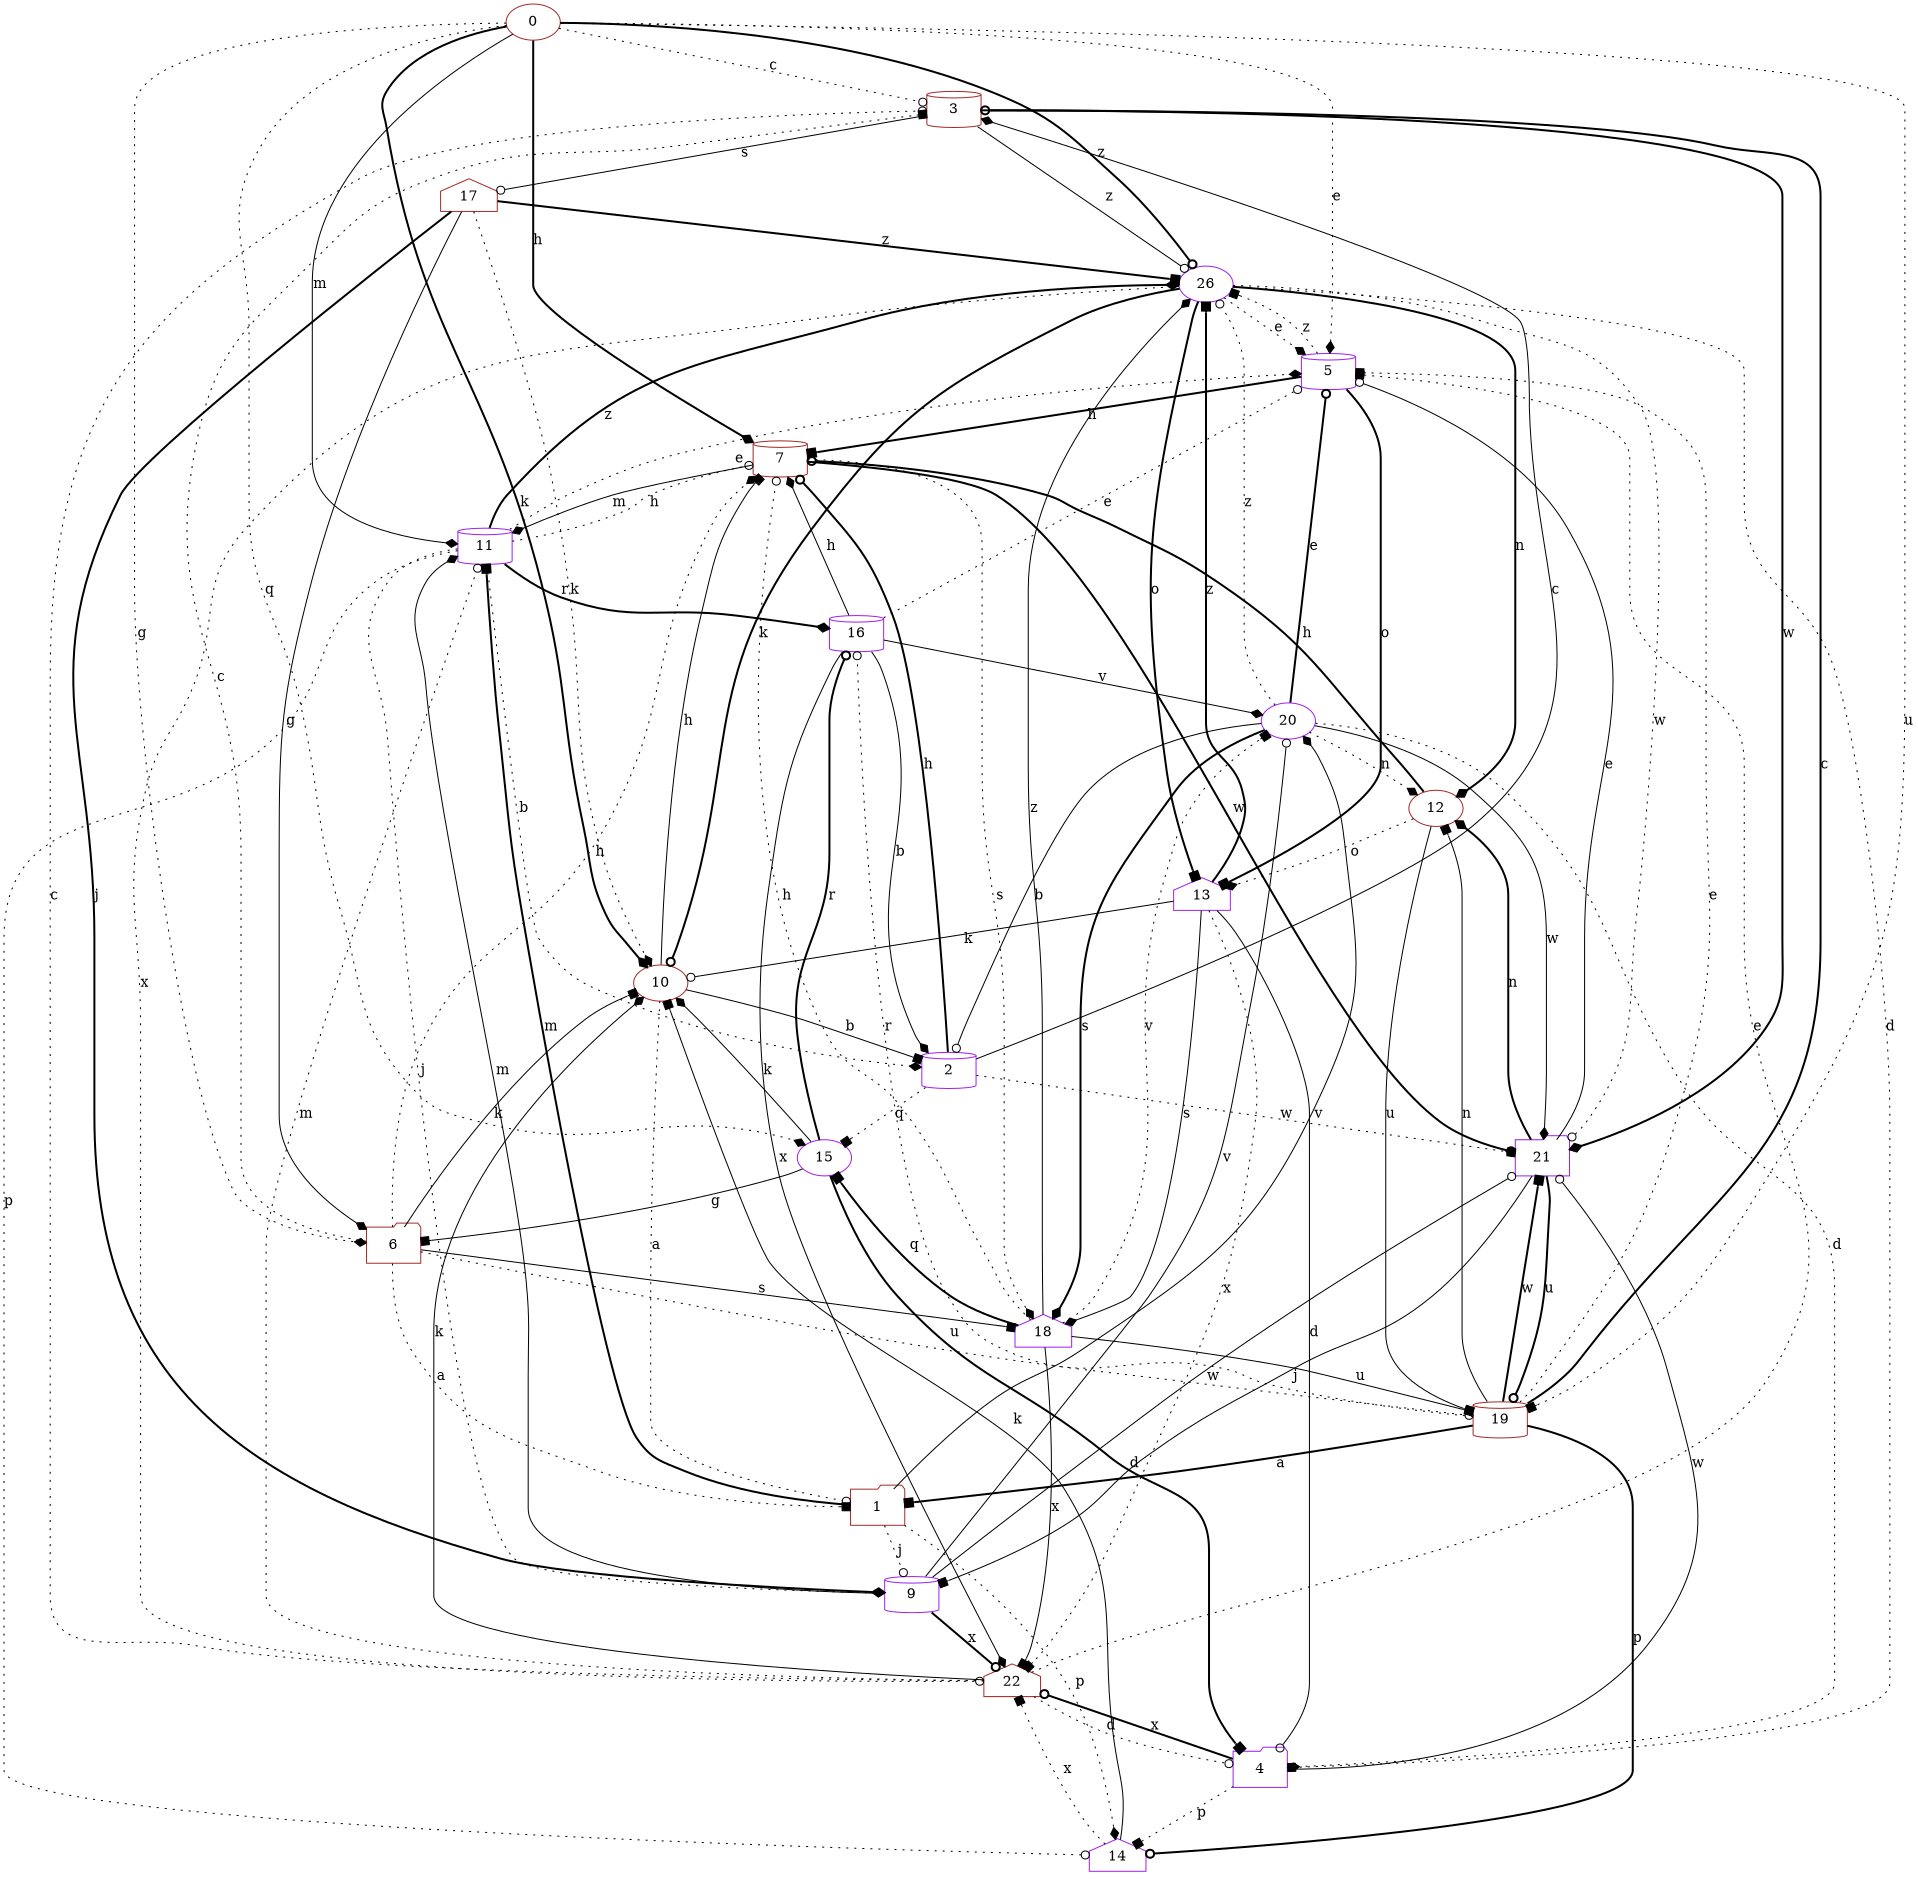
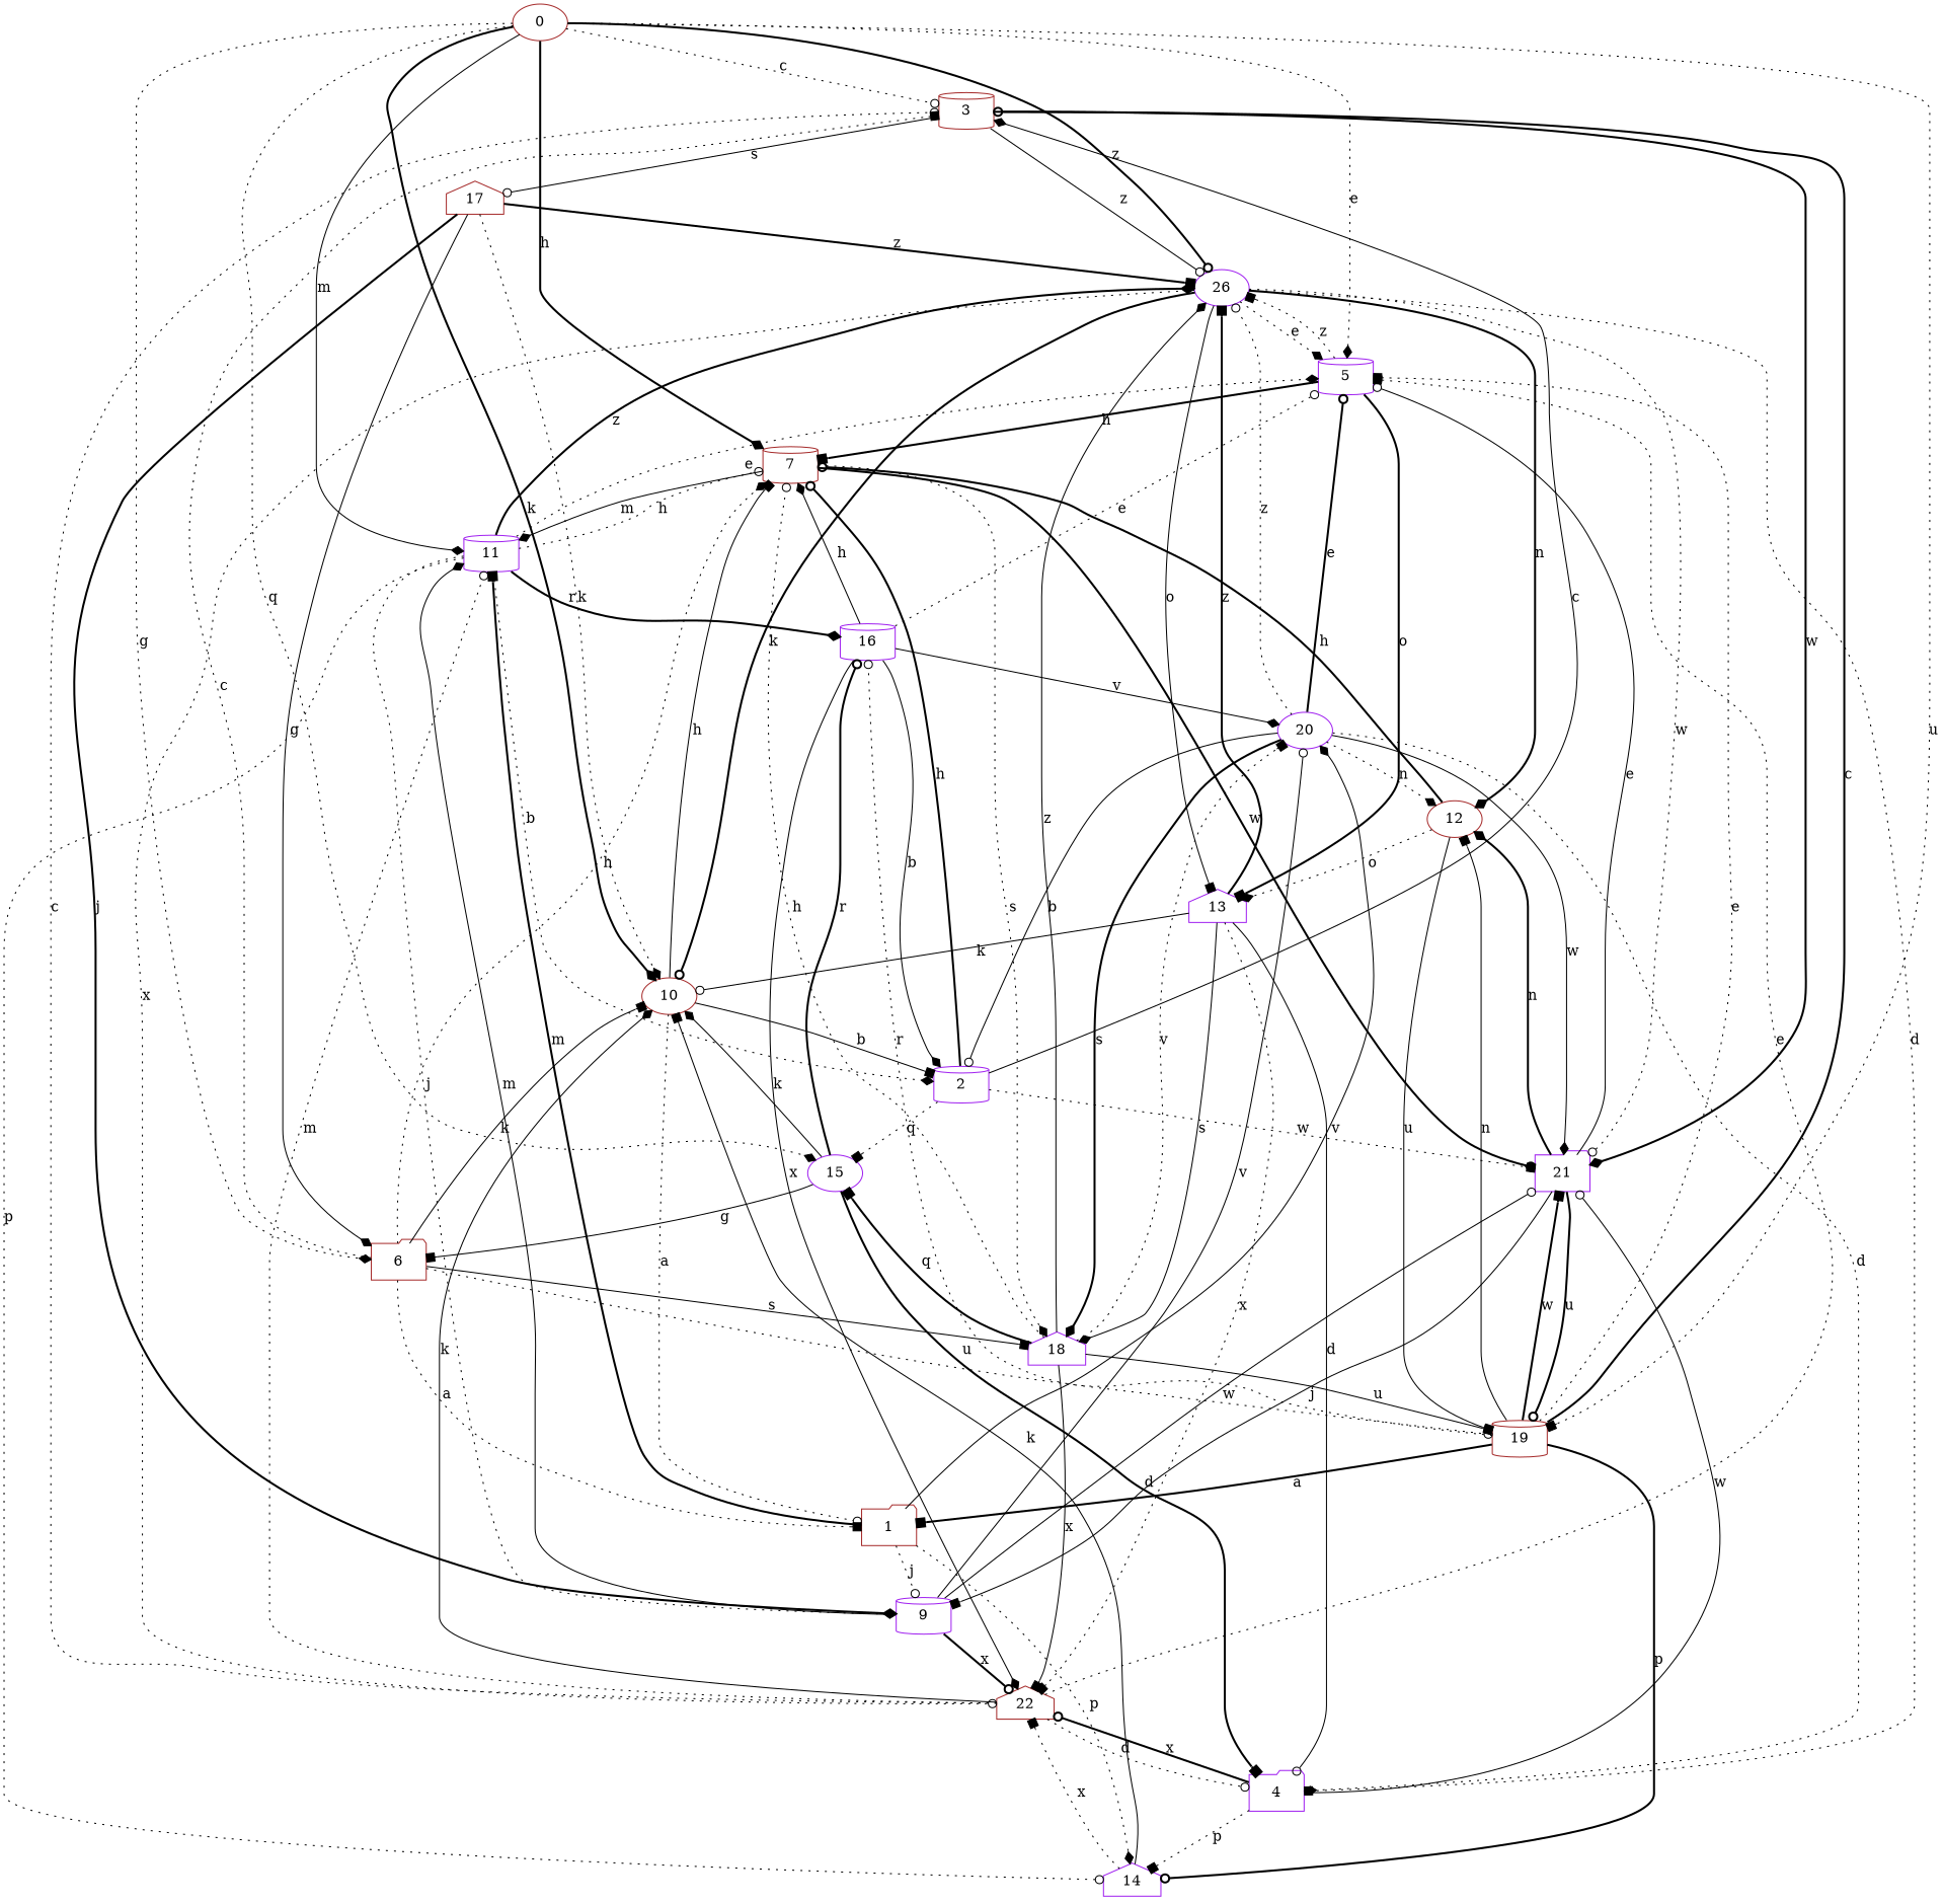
  strict digraph {
    node [color=purple shape=cylinder]
    edge [arrowhead=diamond style=dotted]
    0 [color=brown shape=ellipse]
    3 [color=brown]
    5
    6 [color=brown shape=folder]
    7 [color=brown]
    10 [color=brown shape=ellipse]
    11
    15 [shape=ellipse]
    19 [color=brown]
    26 [shape=ellipse]
    21 [shape=folder]
    17 [color=brown shape=house]
    13 [shape=house]
    1 [color=brown shape=folder]
    18 [shape=house]
    2
    9
    14 [shape=house]
    16
    4 [shape=folder]
    12 [color=brown shape=ellipse]
    22 [color=brown shape=house]
    20 [shape=ellipse]
    0 -> 3 [arrowhead=odot label=c]
    0 -> 5 [label=e]
    0 -> 6 [label=g]
    0 -> 7 [label=h style=bold]
    0 -> 10 [label=k style=bold]
    0 -> 11 [label=m style=solid]
    0 -> 15 [label=q]
    0 -> 19 [arrowhead=box label=u]
    0 -> 26 [arrowhead=odot label=z style=bold]
    3 -> 26 [arrowhead=odot label=z style=solid]
    3 -> 21 [label=w style=bold]
    3 -> 17 [arrowhead=odot label=s style=solid]
    5 -> 7 [arrowhead=box label=h style=bold]
    5 -> 26 [arrowhead=box label=z]
    5 -> 13 [arrowhead=box label=o style=bold]
    6 -> 3 [arrowhead=box label=c]
    6 -> 7 [label=h]
    6 -> 10 [arrowhead=box label=k style=solid]
    6 -> 19 [arrowhead=odot label=u]
    6 -> 1 [arrowhead=box label=a]
    6 -> 18 [arrowhead=box label=s style=solid]
    7 -> 11 [label=m style=solid]
    7 -> 21 [arrowhead=odot label=w style=bold]
    7 -> 18 [label=s]
    10 -> 7 [arrowhead=box label=h style=solid]
    10 -> 1 [arrowhead=odot label=a]
    10 -> 2 [arrowhead=box label=b style=solid]
    11 -> 5 [label=e]
    11 -> 7 [arrowhead=odot label=h]
    11 -> 26 [label=z style=bold]
    11 -> 2 [label=b]
    11 -> 9 [label=j]
    11 -> 14 [arrowhead=odot label=p]
    11 -> 16 [label=r style=bold]
    15 -> 6 [arrowhead=box label=g style=solid]
    15 -> 10 [label=k style=solid]
    15 -> 16 [arrowhead=odot label=r style=bold]
    15 -> 4 [arrowhead=box label=d style=bold]
    19 -> 3 [arrowhead=odot label=c style=bold]
    19 -> 5 [arrowhead=box label=e]
    19 -> 21 [arrowhead=box label=w style=bold]
    19 -> 1 [arrowhead=box label=a style=bold]
    19 -> 14 [arrowhead=odot label=p style=bold]
    19 -> 16 [arrowhead=odot label=r]
    19 -> 12 [arrowhead=box label=n style=solid]
    26 -> 5 [label=e]
    26 -> 10 [arrowhead=odot label=k style=bold]
    26 -> 21 [arrowhead=odot label=w]
-   26 -> 13 [arrowhead=box label=o style=bold]
+   26 -> 13 [arrowhead=box label=o style=solid]
    26 -> 4 [arrowhead=box label=d]
    26 -> 12 [label=n style=bold]
    26 -> 22 [arrowhead=odot label=x]
    21 -> 5 [arrowhead=odot label=e style=solid]
    21 -> 19 [arrowhead=odot label=u style=bold]
    21 -> 9 [arrowhead=box label=j style=solid]
    21 -> 12 [label=n style=bold]
    17 -> 6 [label=g style=solid]
    17 -> 10 [label=k]
    17 -> 26 [arrowhead=box label=z style=bold]
    17 -> 9 [label=j style=bold]
    13 -> 10 [arrowhead=odot label=k style=solid]
    13 -> 26 [arrowhead=box label=z style=bold]
    13 -> 18 [label=s style=solid]
    13 -> 4 [arrowhead=odot label=d style=solid]
    13 -> 22 [arrowhead=box label=x]
    1 -> 11 [arrowhead=box label=m style=bold]
    1 -> 9 [arrowhead=odot label=j]
    1 -> 14 [label=p]
    1 -> 20 [label=v style=solid]
    18 -> 7 [arrowhead=odot label=h]
    18 -> 15 [arrowhead=box label=q style=bold]
    18 -> 19 [arrowhead=box label=u style=solid]
    18 -> 26 [label=z style=solid]
    18 -> 22 [arrowhead=box label=x style=solid]
    18 -> 20 [arrowhead=box label=v]
    2 -> 3 [label=c style=solid]
    2 -> 7 [arrowhead=odot label=h style=bold]
    2 -> 15 [arrowhead=box label=q]
    2 -> 21 [arrowhead=box label=w]
    9 -> 11 [label=m style=solid]
    9 -> 21 [arrowhead=odot label=w style=solid]
    9 -> 22 [arrowhead=odot label=x style=bold]
    9 -> 20 [arrowhead=odot label=v style=solid]
    14 -> 10 [arrowhead=box label=k style=solid]
    14 -> 22 [arrowhead=box label=x]
    16 -> 5 [arrowhead=odot label=e]
    16 -> 7 [label=h style=solid]
    16 -> 2 [label=b style=solid]
    16 -> 22 [label=x style=solid]
    16 -> 20 [label=v style=solid]
    4 -> 21 [arrowhead=odot label=w style=solid]
    4 -> 14 [arrowhead=box label=p]
    4 -> 22 [arrowhead=odot label=x style=bold]
    12 -> 7 [arrowhead=odot label=h style=bold]
    12 -> 19 [arrowhead=box label=u style=solid]
    12 -> 13 [label=o]
    22 -> 3 [arrowhead=odot label=c]
    22 -> 5 [arrowhead=box label=e]
    22 -> 10 [label=k style=solid]
    22 -> 11 [arrowhead=odot label=m]
    22 -> 4 [arrowhead=odot label=d]
    20 -> 5 [arrowhead=odot label=e style=bold]
    20 -> 26 [arrowhead=odot label=z]
    20 -> 21 [label=w style=solid]
    20 -> 18 [label=s style=bold]
    20 -> 2 [arrowhead=odot label=b style=solid]
    20 -> 4 [label=d]
    20 -> 12 [label=n]
  }
